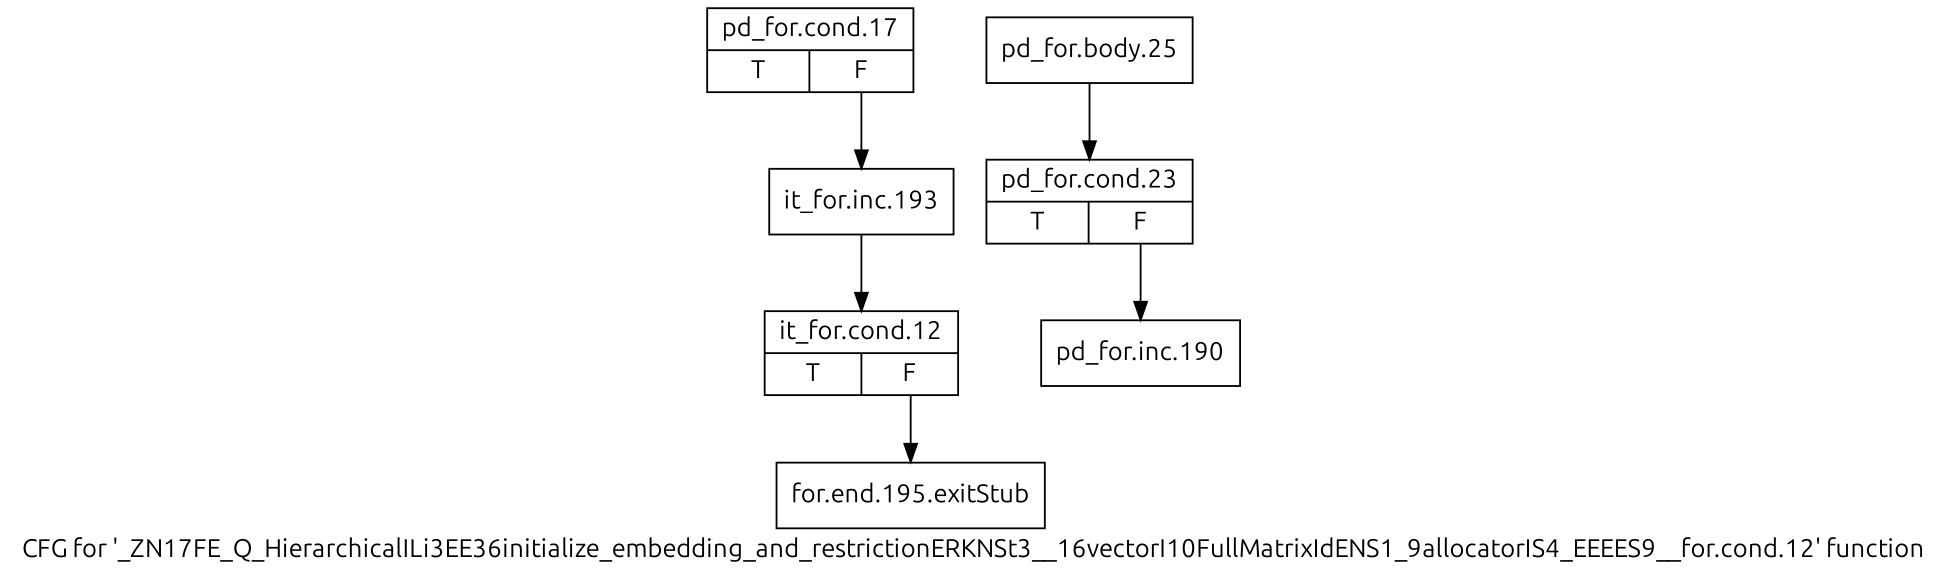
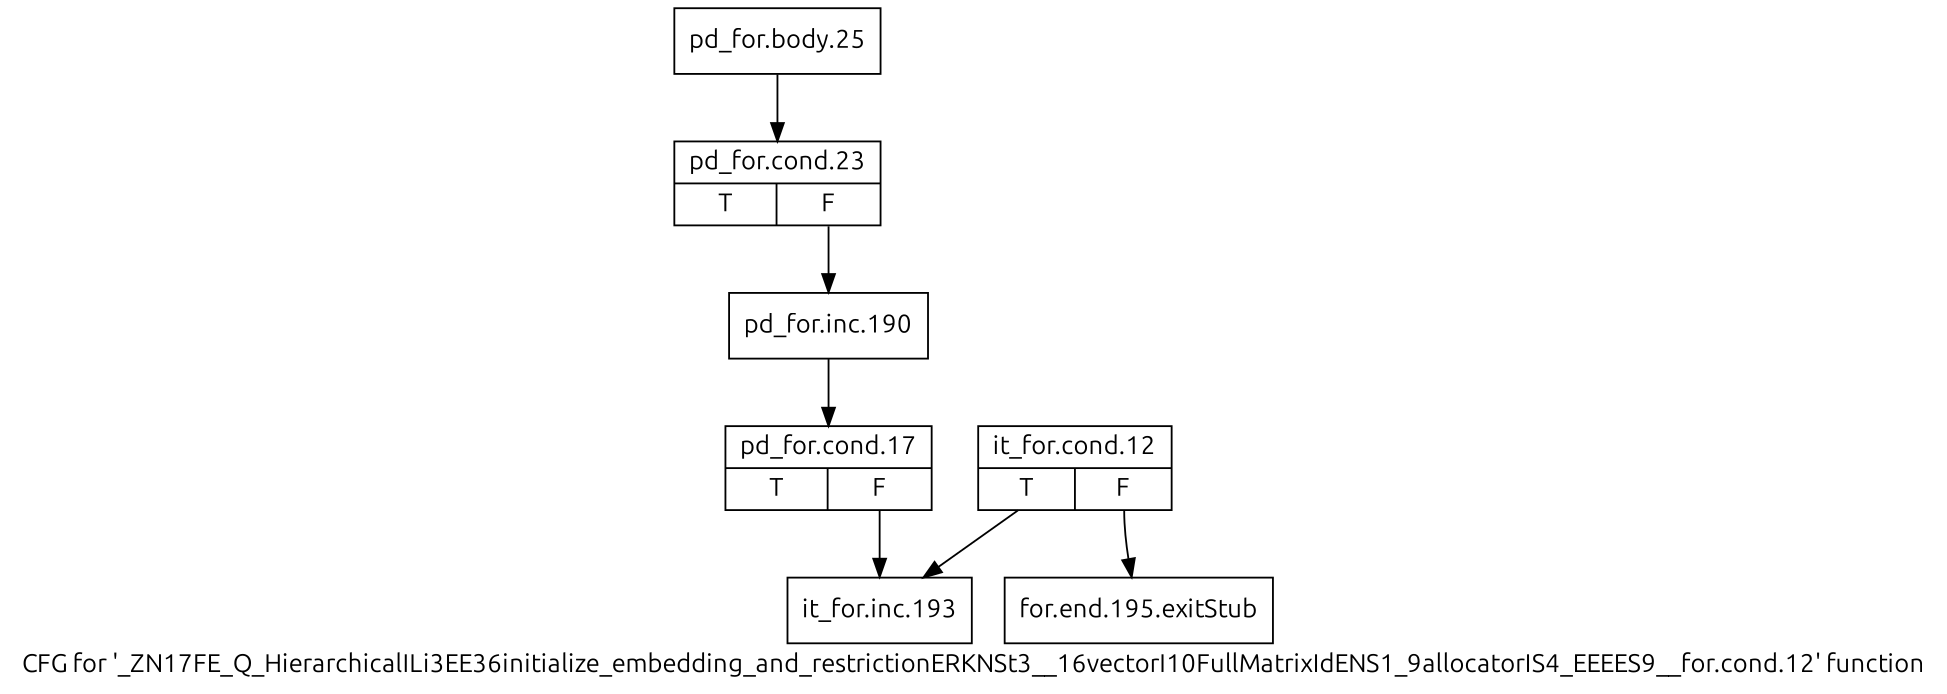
  digraph {
    fontname=Ubuntu
    label="CFG for '_ZN17FE_Q_HierarchicalILi3EE36initialize_embedding_and_restrictionERKNSt3__16vectorI10FullMatrixIdENS1_9allocatorIS4_EEEES9__for.cond.12' function"
    node [fontname=Ubuntu shape=record]
    edge [fontname=Ubuntu]
    n1 [label="{it_for.cond.12|{<s0>T|<s1>F}}"]
    n2 [label="{for.end.195.exitStub}"]
    n3 [label="{pd_for.cond.17|{<s0>T|<s1>F}}"]
    n4 [label="{it_for.inc.193}"]
    n5 [label="{pd_for.cond.23|{<s0>T|<s1>F}}"]
    n6 [label="{pd_for.inc.190}"]
    n7 [label="{pd_for.body.25}"]
    n1 -> n2 [tailport=s1]
    n3 -> n4 [tailport=s1]
-   n4 -> n1
+   n1 -> n4
    n5 -> n6 [tailport=s1]
+   n6 -> n3
    n7 -> n5
  }
